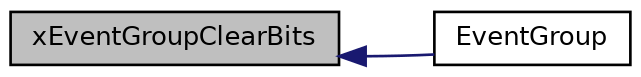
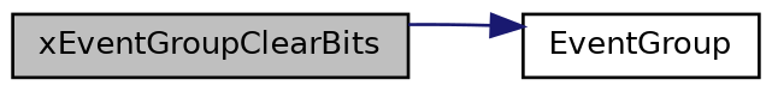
  digraph {
    rankdir=LR
    node [color=black fontname=Helvetica fontsize=10 shape=record style=filled]
    n1 [fillcolor=grey75 fontcolor=black height=0.2 label=xEventGroupClearBits width=0.4]
    n2 [fillcolor=white height=0.2 label=EventGroup width=0.4]
-   n1 -> n2 [color=midnightblue dir=back fontname=Helvetica fontsize=10 labelfontname=Helvetica labelfontsize=10 shape=plaintext style=solid]
+   n2 -> n1 [color=midnightblue dir=back fontname=Helvetica fontsize=10 labelfontname=Helvetica labelfontsize=10 shape=plaintext style=solid]
  }
